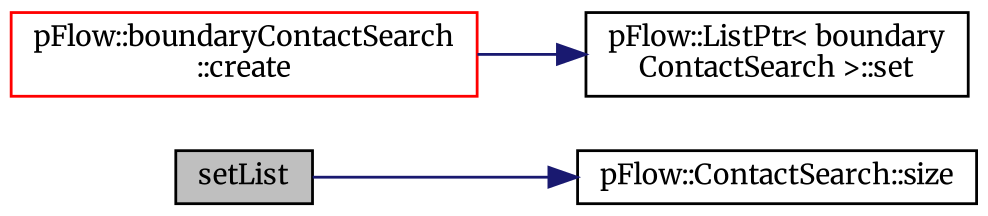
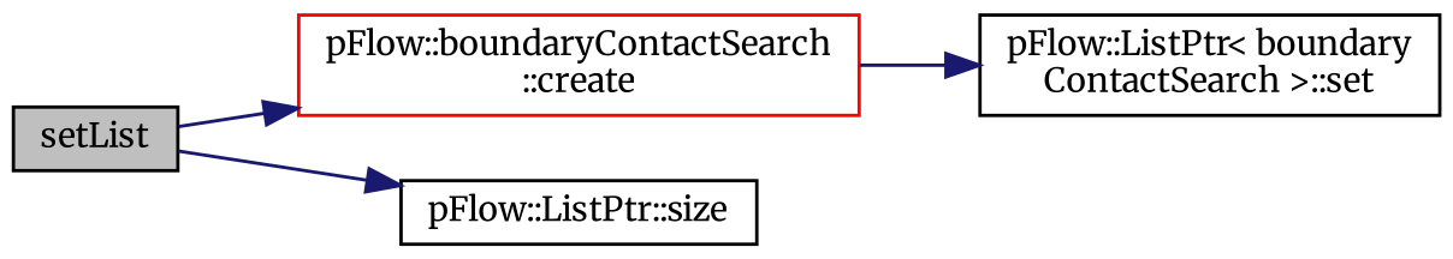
  digraph {
    fontname=Merriweather
    rankdir=LR
    node [color=black fillcolor=white fontname=Merriweather fontsize=10 shape=record style=filled]
    edge [color=midnightblue fontname=Merriweather fontsize=10 labelfontname=Helvetica labelfontsize=10 style=solid]
    n1 [fillcolor=grey75 fontcolor=black height=0.2 label=setList width=0.4]
    n2 [color=red height=0.2 label="pFlow::boundaryContactSearch\l::create" width=0.4]
-   n3 [height=0.2 label="pFlow::ContactSearch::size" width=0.4]
+   n3 [height=0.2 label="pFlow::ListPtr::size" width=0.4]
    n4 [height=0.2 label="pFlow::ListPtr\< boundary\lContactSearch \>::set" width=0.4]
+   n1 -> n2
    n1 -> n3
    n2 -> n4
  }
